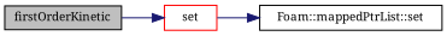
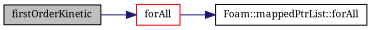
  digraph {
    fontname="Noto Serif"
    rankdir=LR
    node [color=black fontname="Noto Serif" fontsize=10 shape=record]
    edge [color=midnightblue fontname="Noto Serif" fontsize=10 labelfontname=Helvetica labelfontsize=10 style=solid]
    n1 [fillcolor=grey75 fontcolor=black height=0.2 label=firstOrderKinetic style=filled width=0.4]
-   n2 [color=red height=0.2 label=set width=0.4]
-   n3 [height=0.2 label="Foam::mappedPtrList::set" width=0.4]
+   n2 [color=red height=0.2 label=forAll width=0.4]
+   n3 [height=0.2 label="Foam::mappedPtrList::forAll" width=0.4]
    n1 -> n2
    n2 -> n3
  }
